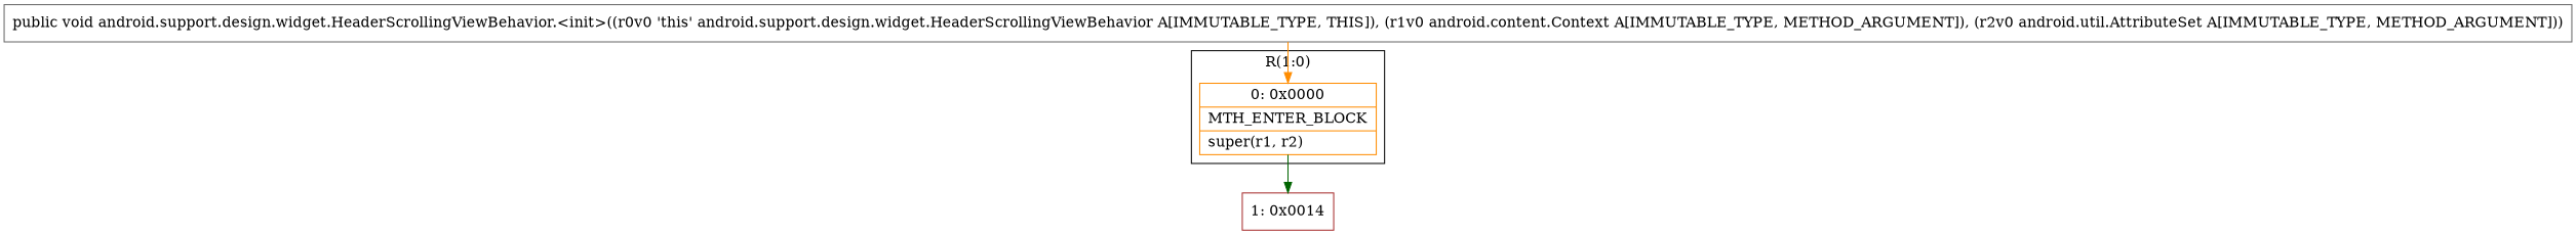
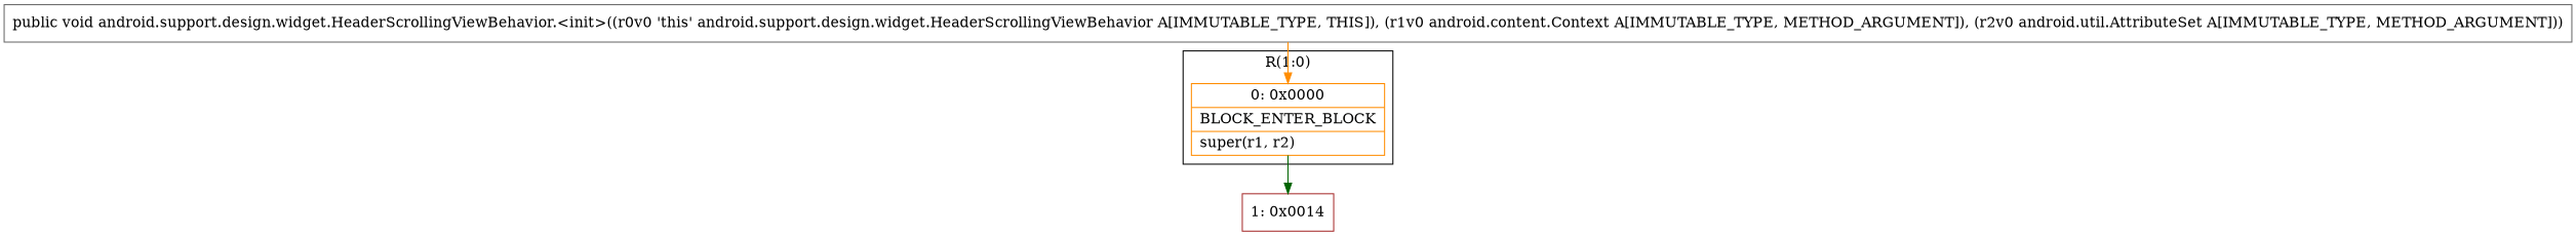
  digraph {
    node [shape=record]
    edge [style=solid]
-   n1 [color=darkorange label="{0\:\ 0x0000|MTH_ENTER_BLOCK\l|super(r1, r2)\l}"]
+   n1 [color=darkorange label="{0\:\ 0x0000|BLOCK_ENTER_BLOCK\l|super(r1, r2)\l}"]
    n2 [color=brown label="{1\:\ 0x0014}"]
    n3 [label="{public void android.support.design.widget.HeaderScrollingViewBehavior.\<init\>((r0v0 'this' android.support.design.widget.HeaderScrollingViewBehavior A[IMMUTABLE_TYPE, THIS]), (r1v0 android.content.Context A[IMMUTABLE_TYPE, METHOD_ARGUMENT]), (r2v0 android.util.AttributeSet A[IMMUTABLE_TYPE, METHOD_ARGUMENT])) }" color=gray40]
    subgraph cluster_1 {
      label="R(1:0)"
      n1
    }
    n1 -> n2 [color=darkgreen]
    n3 -> n1 [color=darkorange]
  }
